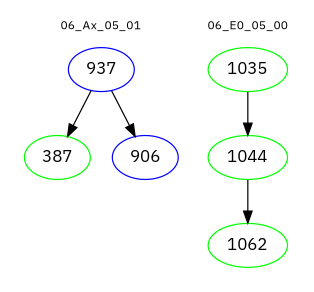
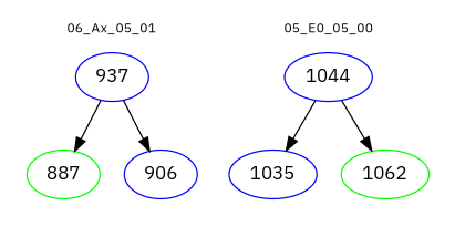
  digraph {
    fontname="IBM Plex Sans"
    node [color=blue fontname="IBM Plex Sans"]
    edge [color=black fontname="IBM Plex Sans"]
    n1 [label=937]
-   n2 [color=green label=387]
+   n2 [color=green label=887]
    n3 [label=906]
-   n4 [color=green label=1044]
-   n5 [color=green label=1035]
+   n4 [label=1044]
+   n5 [label=1035]
    n6 [color=green label=1062]
    subgraph cluster_1 {
      color=white
      fontsize=10
      label="06_Ax_05_01"
      n1
      n2
      n3
    }
    subgraph cluster_2 {
      color=white
      fontsize=10
-     label="06_E0_05_00"
+     label="05_E0_05_00"
      n4
      n5
      n6
    }
    n1 -> n2
    n1 -> n3
-   n5 -> n4
+   n4 -> n5
    n4 -> n6
  }
